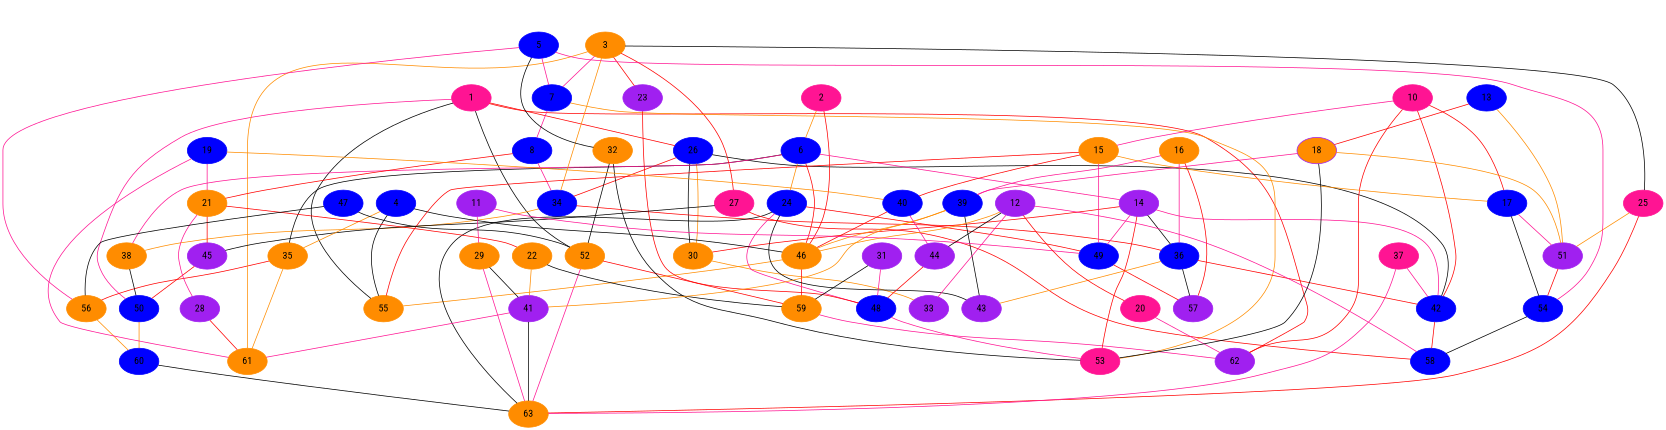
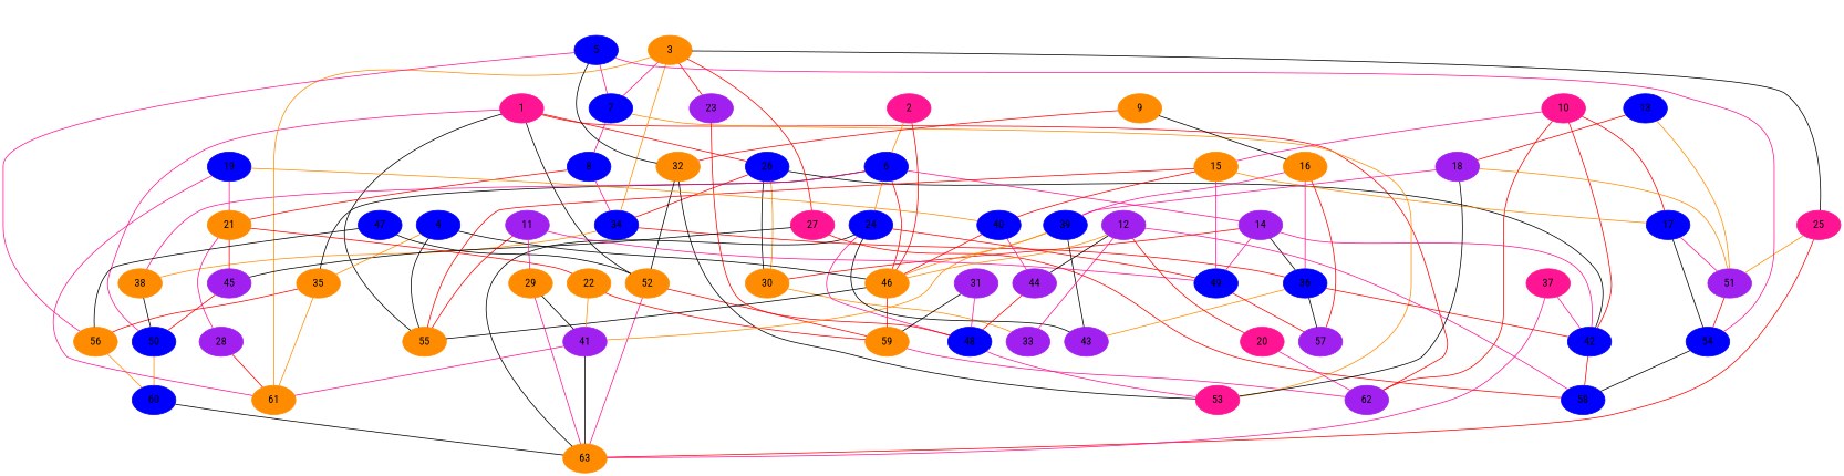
  graph {
    fontname="Roboto Condensed"
    node [color=blue fontname="Roboto Condensed" style=filled]
    edge [color=red fontname="Roboto Condensed"]
    1 [color=deeppink]
    26
    50
    52 [color=darkorange]
    55 [color=darkorange]
    62 [color=purple]
    34
    42
    30 [color=darkorange]
    60
    63 [color=darkorange]
    59 [color=darkorange]
    2 [color=deeppink]
    6
    46 [color=darkorange]
    35 [color=darkorange]
    14 [color=purple]
    24
    38 [color=darkorange]
    3 [color=darkorange]
    7
    23 [color=purple]
    25 [color=deeppink]
    27 [color=deeppink]
    61 [color=darkorange]
    8
    53 [color=deeppink]
    48
    51 [color=purple]
    58
    45 [color=purple]
    36
    4
    56 [color=darkorange]
    5
    32 [color=darkorange]
    54
    49
    43 [color=purple]
    21 [color=darkorange]
    22 [color=darkorange]
    28 [color=purple]
+   9 [color=darkorange]
    16 [color=darkorange]
    39
    57 [color=purple]
    10 [color=deeppink]
    15 [color=darkorange]
    17
    40
    11 [color=purple]
    29 [color=darkorange]
    41 [color=purple]
    12 [color=purple]
    20 [color=deeppink]
    33 [color=purple]
    44 [color=purple]
-   18 [color=purple fillcolor=darkorange]
+   18 [color=purple]
    13
    19
    31 [color=purple]
    37 [color=deeppink]
    47
    1 -- 26
    1 -- 50 [color=deeppink]
    1 -- 52 [color=black]
    1 -- 55 [color=black]
    1 -- 62
    26 -- 34
    26 -- 42 [color=black]
    26 -- 30 [color=black]
    26 -- 30 [color=darkorange]
    50 -- 60 [color=darkorange]
    52 -- 63 [color=deeppink]
    52 -- 59
    34 -- 38 [color=darkorange]
    34 -- 36
    42 -- 58
    30 -- 33 [color=darkorange]
    60 -- 63 [color=black]
    59 -- 62 [color=deeppink]
    2 -- 6 [color=darkorange]
    2 -- 46
    6 -- 46
    6 -- 35 [color=black]
    6 -- 14 [color=deeppink]
    6 -- 24 [color=darkorange]
    6 -- 38 [color=deeppink]
-   46 -- 55 [color=darkorange]
+   46 -- 55 [color=black]
    46 -- 59
    35 -- 61 [color=darkorange]
    35 -- 56
    14 -- 42 [color=deeppink]
    14 -- 30
-   14 -- 53
    14 -- 36 [color=black]
    14 -- 49 [color=deeppink]
    24 -- 63 [color=black]
    24 -- 48 [color=deeppink]
    24 -- 49
    24 -- 43 [color=black]
    38 -- 50 [color=black]
    3 -- 34 [color=darkorange]
    3 -- 7 [color=deeppink]
    3 -- 23
    3 -- 25 [color=black]
    3 -- 27
    3 -- 61 [color=darkorange]
    7 -- 8 [color=deeppink]
    7 -- 53 [color=darkorange]
    23 -- 48
    25 -- 63
    25 -- 51 [color=darkorange]
    27 -- 58
    27 -- 45 [color=black]
    8 -- 34 [color=deeppink]
    8 -- 21
    48 -- 53 [color=deeppink]
    51 -- 54
    45 -- 50
    36 -- 42
    36 -- 43 [color=darkorange]
    36 -- 57 [color=black]
    4 -- 55 [color=black]
    4 -- 46 [color=black]
    4 -- 35 [color=darkorange]
    56 -- 60 [color=darkorange]
    5 -- 7 [color=deeppink]
    5 -- 56 [color=deeppink]
    5 -- 32 [color=black]
    5 -- 54 [color=deeppink]
    32 -- 52 [color=black]
    32 -- 53 [color=black]
    54 -- 58 [color=black]
    49 -- 57
    21 -- 45
    21 -- 22
    21 -- 28 [color=deeppink]
-   22 -- 59 [color=black]
+   22 -- 59
    22 -- 41 [color=darkorange]
    28 -- 61
+   9 -- 32
+   9 -- 16 [color=black]
    16 -- 36 [color=deeppink]
    16 -- 39 [color=deeppink]
    16 -- 57
    39 -- 46 [color=darkorange]
    39 -- 43 [color=black]
    39 -- 41 [color=darkorange]
    10 -- 62
    10 -- 42
    10 -- 15 [color=deeppink]
    10 -- 17
    15 -- 55
    15 -- 49 [color=deeppink]
    15 -- 17 [color=darkorange]
    15 -- 40
    17 -- 51 [color=deeppink]
    17 -- 54 [color=black]
    40 -- 46
    40 -- 44 [color=deeppink]
+   11 -- 55
    11 -- 49 [color=deeppink]
    11 -- 29 [color=deeppink]
    29 -- 63 [color=deeppink]
    29 -- 41 [color=black]
    41 -- 63 [color=black]
    41 -- 61 [color=deeppink]
    12 -- 46 [color=darkorange]
    12 -- 58 [color=deeppink]
    12 -- 20
    12 -- 33 [color=deeppink]
    12 -- 44 [color=black]
    20 -- 62 [color=deeppink]
    44 -- 48
    18 -- 53 [color=black]
    18 -- 51 [color=darkorange]
    18 -- 39 [color=deeppink]
    13 -- 51 [color=darkorange]
    13 -- 18
    19 -- 61 [color=deeppink]
    19 -- 21 [color=deeppink]
    19 -- 40 [color=darkorange]
    31 -- 59 [color=black]
    31 -- 48 [color=deeppink]
    37 -- 42 [color=deeppink]
    37 -- 63 [color=deeppink]
    47 -- 52 [color=black]
    47 -- 56 [color=black]
  }
